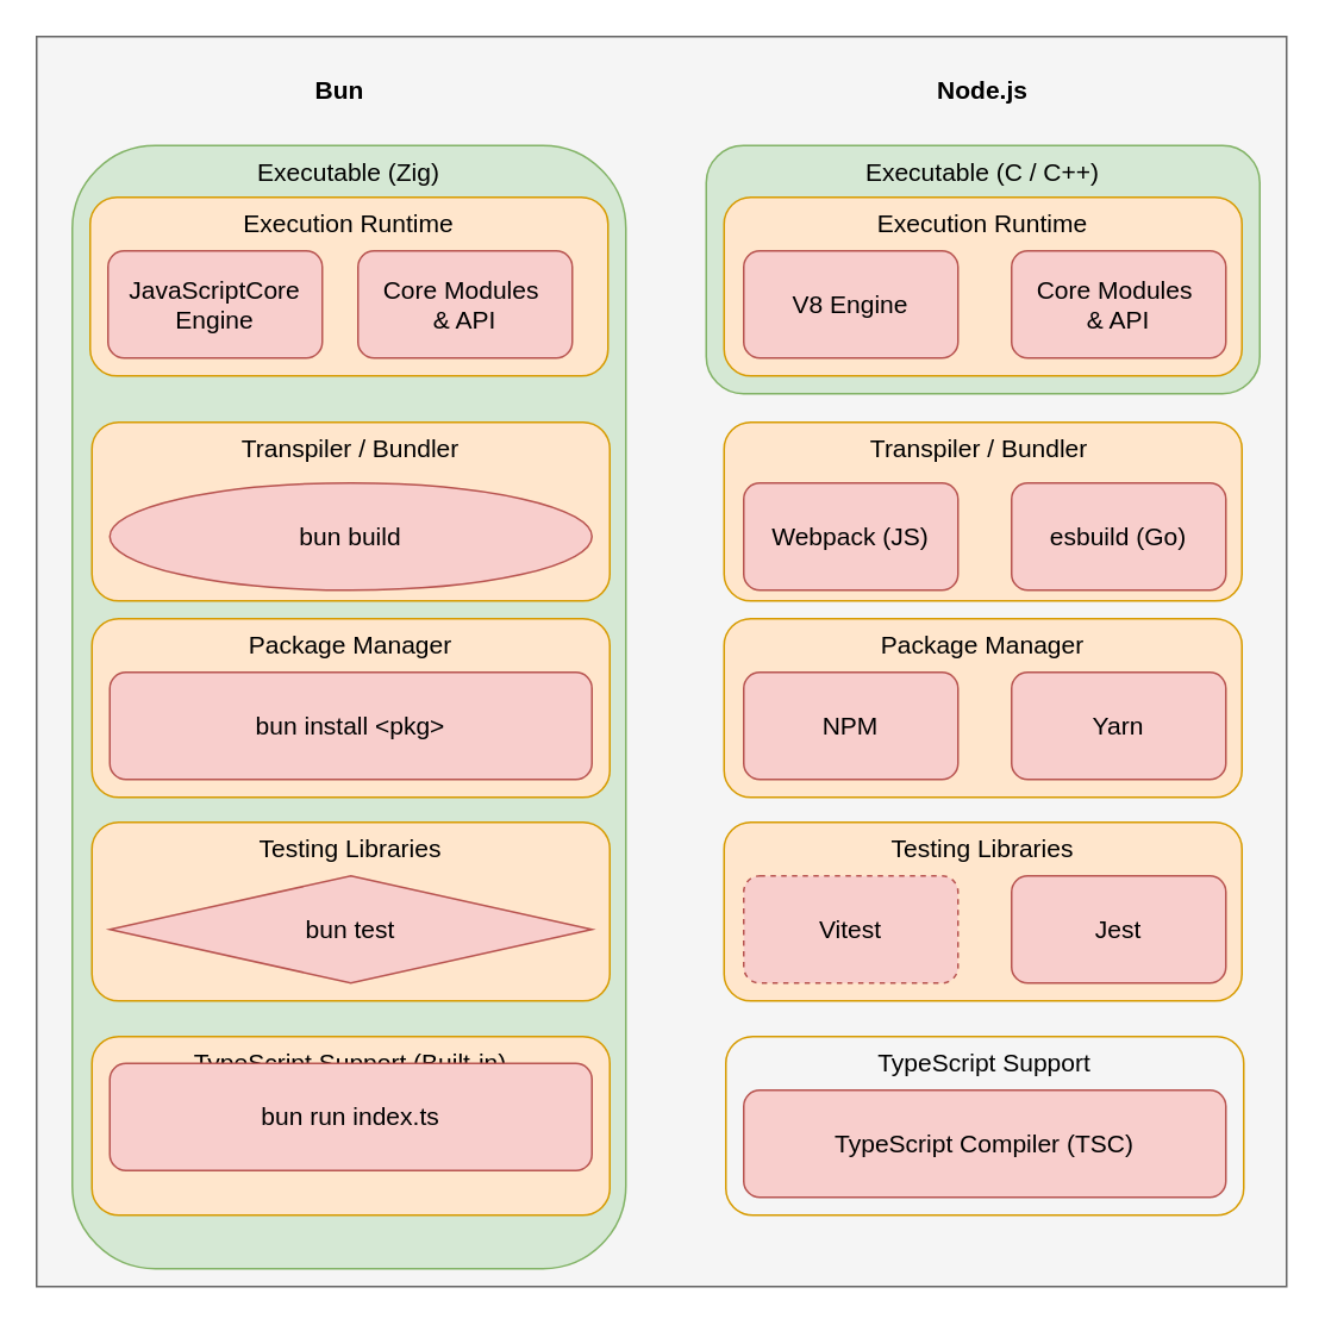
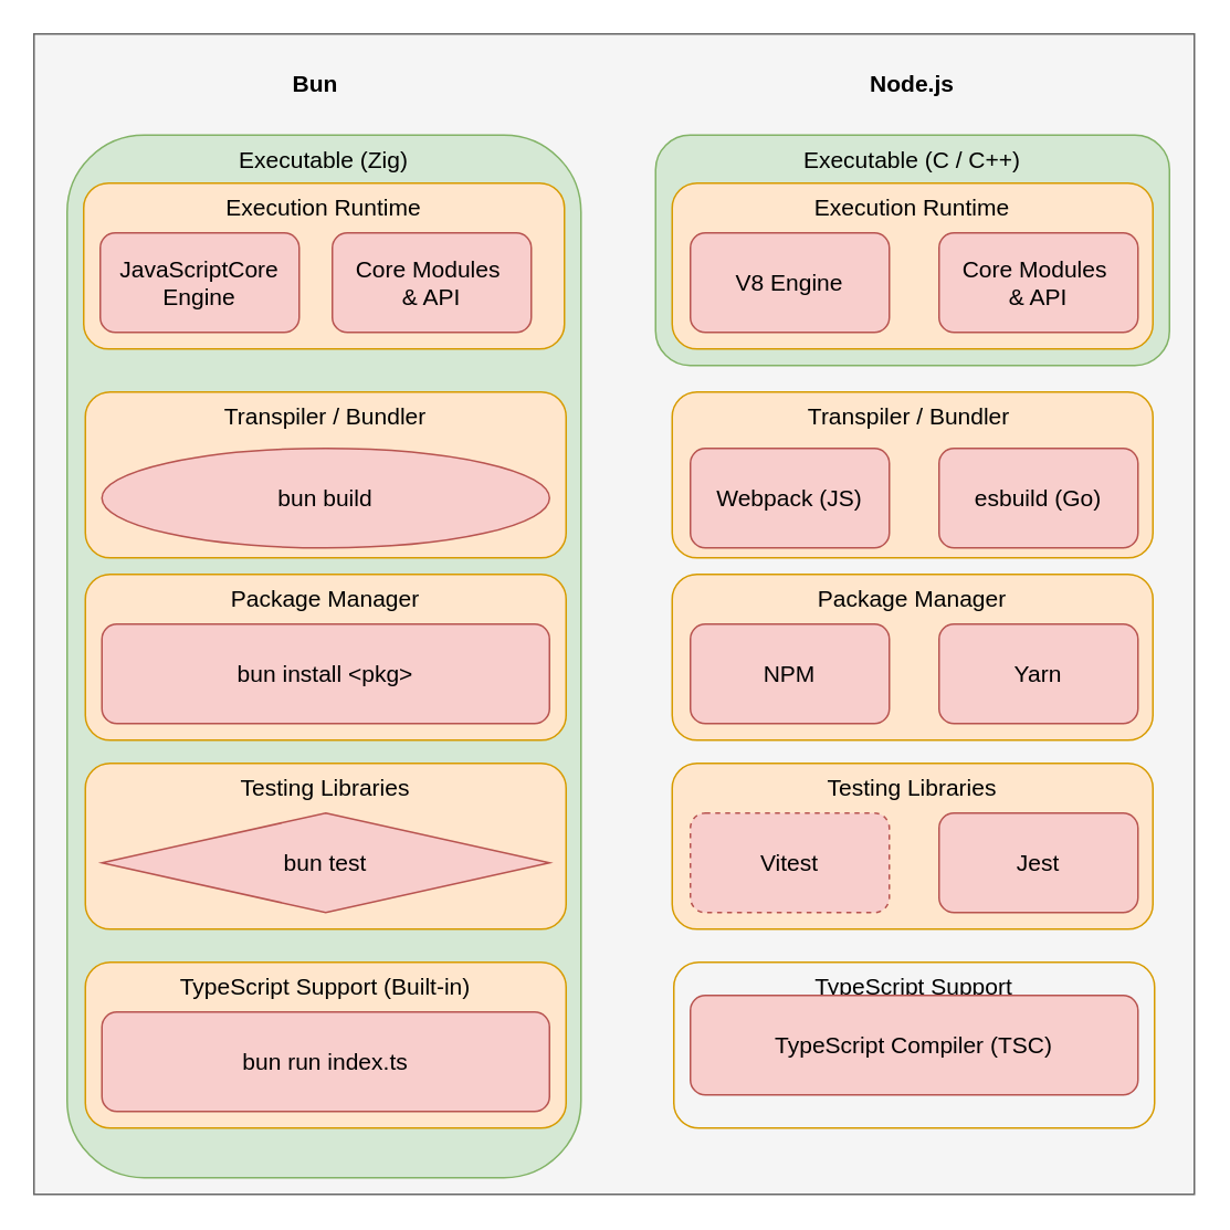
  <mxCell id="0" />
  <mxCell id="1" parent="0" />
  <mxCell id="2" value="" style="whiteSpace=wrap;html=1;aspect=fixed;fillColor=#f5f5f5;fontColor=#333333;strokeColor=#666666;fontSize=14;" parent="1" vertex="1"><mxGeometry x="20" y="20" width="700" height="700" as="geometry" /></mxCell>
  <mxCell id="3" value="&lt;b style=&quot;font-size: 14px;&quot;&gt;&lt;font style=&quot;font-size: 14px;&quot;&gt;Bun&lt;/font&gt;&lt;/b&gt;" style="text;html=1;strokeColor=none;fillColor=none;align=center;verticalAlign=middle;whiteSpace=wrap;rounded=0;fontSize=14;" parent="1" vertex="1"><mxGeometry x="160" y="35" width="60" height="30" as="geometry" /></mxCell>
  <mxCell id="4" value="&lt;b style=&quot;font-size: 14px;&quot;&gt;&lt;font style=&quot;font-size: 14px;&quot;&gt;Node.js&lt;/font&gt;&lt;/b&gt;" style="text;html=1;strokeColor=none;fillColor=none;align=center;verticalAlign=middle;whiteSpace=wrap;rounded=0;fontSize=14;" parent="1" vertex="1"><mxGeometry x="520" y="35" width="60" height="30" as="geometry" /></mxCell>
  <mxCell id="5" value="Executable (Zig)" style="rounded=1;whiteSpace=wrap;html=1;fillColor=#d5e8d4;strokeColor=#82b366;horizontal=1;verticalAlign=top;fontSize=14;" parent="1" vertex="1"><mxGeometry x="40" y="81" width="310" height="629" as="geometry" /></mxCell>
  <mxCell id="6" value="Execution Runtime" style="rounded=1;whiteSpace=wrap;html=1;fillColor=#ffe6cc;strokeColor=#d79b00;align=center;horizontal=1;verticalAlign=top;fontSize=14;" parent="1" vertex="1"><mxGeometry x="50" y="110" width="290" height="100" as="geometry" /></mxCell>
  <mxCell id="7" value="JavaScriptCore Engine" style="rounded=1;whiteSpace=wrap;html=1;fillColor=#f8cecc;strokeColor=#b85450;fontSize=14;" parent="1" vertex="1"><mxGeometry x="60" y="140" width="120" height="60" as="geometry" /></mxCell>
  <mxCell id="8" value="Core Modules&amp;nbsp;&lt;br style=&quot;font-size: 14px;&quot;&gt;&amp;amp; API" style="rounded=1;whiteSpace=wrap;html=1;fillColor=#f8cecc;strokeColor=#b85450;fontSize=14;" parent="1" vertex="1"><mxGeometry x="200" y="140" width="120" height="60" as="geometry" /></mxCell>
  <mxCell id="9" value="Transpiler / Bundler" style="rounded=1;whiteSpace=wrap;html=1;fillColor=#ffe6cc;strokeColor=#d79b00;align=center;horizontal=1;verticalAlign=top;fontSize=14;" parent="1" vertex="1"><mxGeometry x="51" y="236" width="290" height="100" as="geometry" /></mxCell>
  <mxCell id="10" value="Package Manager" style="rounded=1;whiteSpace=wrap;html=1;fillColor=#ffe6cc;strokeColor=#d79b00;align=center;horizontal=1;verticalAlign=top;fontSize=14;" parent="1" vertex="1"><mxGeometry x="51" y="346" width="290" height="100" as="geometry" /></mxCell>
  <mxCell id="11" value="Testing Libraries" style="rounded=1;whiteSpace=wrap;html=1;fillColor=#ffe6cc;strokeColor=#d79b00;align=center;horizontal=1;verticalAlign=top;fontSize=14;" parent="1" vertex="1"><mxGeometry x="51" y="460" width="290" height="100" as="geometry" /></mxCell>
  <mxCell id="12" value="TypeScript Support (Built-in)" style="rounded=1;whiteSpace=wrap;html=1;fillColor=#ffe6cc;strokeColor=#d79b00;align=center;horizontal=1;verticalAlign=top;fontSize=14;" parent="1" vertex="1"><mxGeometry x="51" y="580" width="290" height="100" as="geometry" /></mxCell>
  <mxCell id="13" value="bun install &amp;lt;pkg&amp;gt;" style="rounded=1;whiteSpace=wrap;html=1;fillColor=#f8cecc;strokeColor=#b85450;fontSize=14;" parent="1" vertex="1"><mxGeometry x="61" y="376" width="270" height="60" as="geometry" /></mxCell>
  <mxCell id="14" value="bun test" style="rhombus;whiteSpace=wrap;html=1;fillColor=#f8cecc;strokeColor=#b85450;fontSize=14;" parent="1" vertex="1"><mxGeometry x="61" y="490" width="270" height="60" as="geometry" /></mxCell>
- <mxCell id="15" value="bun run index.ts" style="rounded=1;whiteSpace=wrap;html=1;fillColor=#f8cecc;strokeColor=#b85450;fontSize=14;" parent="1" vertex="1"><mxGeometry x="61" y="595" width="270" height="60" as="geometry" /></mxCell>
+ <mxCell id="15" value="bun run index.ts" style="rounded=1;whiteSpace=wrap;html=1;fillColor=#f8cecc;strokeColor=#b85450;fontSize=14;" parent="1" vertex="1"><mxGeometry x="61" y="610" width="270" height="60" as="geometry" /></mxCell>
  <mxCell id="16" value="bun build" style="ellipse;whiteSpace=wrap;html=1;fillColor=#f8cecc;strokeColor=#b85450;fontSize=14;" parent="1" vertex="1"><mxGeometry x="61" y="270" width="270" height="60" as="geometry" /></mxCell>
  <mxCell id="17" value="Executable (C / C++)" style="rounded=1;whiteSpace=wrap;html=1;fillColor=#d5e8d4;strokeColor=#82b366;horizontal=1;verticalAlign=top;fontSize=14;" parent="1" vertex="1"><mxGeometry x="395" y="81" width="310" height="139" as="geometry" /></mxCell>
  <mxCell id="18" value="Execution Runtime" style="rounded=1;whiteSpace=wrap;html=1;fillColor=#ffe6cc;strokeColor=#d79b00;align=center;horizontal=1;verticalAlign=top;fontSize=14;" parent="1" vertex="1"><mxGeometry x="405" y="110" width="290" height="100" as="geometry" /></mxCell>
  <mxCell id="19" value="V8 Engine" style="rounded=1;whiteSpace=wrap;html=1;fillColor=#f8cecc;strokeColor=#b85450;fontSize=14;" parent="1" vertex="1"><mxGeometry x="416" y="140" width="120" height="60" as="geometry" /></mxCell>
  <mxCell id="20" value="Core Modules&amp;nbsp;&lt;br style=&quot;font-size: 14px;&quot;&gt;&amp;amp; API" style="rounded=1;whiteSpace=wrap;html=1;fillColor=#f8cecc;strokeColor=#b85450;fontSize=14;" parent="1" vertex="1"><mxGeometry x="566" y="140" width="120" height="60" as="geometry" /></mxCell>
  <mxCell id="21" value="Package Manager" style="rounded=1;whiteSpace=wrap;html=1;fillColor=#ffe6cc;strokeColor=#d79b00;align=center;horizontal=1;verticalAlign=top;fontSize=14;" parent="1" vertex="1"><mxGeometry x="405" y="346" width="290" height="100" as="geometry" /></mxCell>
  <mxCell id="22" value="NPM" style="rounded=1;whiteSpace=wrap;html=1;fillColor=#f8cecc;strokeColor=#b85450;fontSize=14;" parent="1" vertex="1"><mxGeometry x="416" y="376" width="120" height="60" as="geometry" /></mxCell>
  <mxCell id="23" value="Yarn" style="rounded=1;whiteSpace=wrap;html=1;fillColor=#f8cecc;strokeColor=#b85450;fontSize=14;" parent="1" vertex="1"><mxGeometry x="566" y="376" width="120" height="60" as="geometry" /></mxCell>
  <mxCell id="24" value="Transpiler / Bundler&amp;nbsp;" style="rounded=1;whiteSpace=wrap;html=1;fillColor=#ffe6cc;strokeColor=#d79b00;align=center;horizontal=1;verticalAlign=top;fontSize=14;" parent="1" vertex="1"><mxGeometry x="405" y="236" width="290" height="100" as="geometry" /></mxCell>
  <mxCell id="25" value="Testing Libraries" style="rounded=1;whiteSpace=wrap;html=1;fillColor=#ffe6cc;strokeColor=#d79b00;align=center;horizontal=1;verticalAlign=top;fontSize=14;" parent="1" vertex="1"><mxGeometry x="405" y="460" width="290" height="100" as="geometry" /></mxCell>
  <mxCell id="26" value="Vitest" style="rounded=1;whiteSpace=wrap;html=1;fillColor=#f8cecc;strokeColor=#b85450;fontSize=14;dashed=1;" parent="1" vertex="1"><mxGeometry x="416" y="490" width="120" height="60" as="geometry" /></mxCell>
  <mxCell id="27" value="Jest" style="rounded=1;whiteSpace=wrap;html=1;fillColor=#f8cecc;strokeColor=#b85450;fontSize=14;" parent="1" vertex="1"><mxGeometry x="566" y="490" width="120" height="60" as="geometry" /></mxCell>
  <mxCell id="28" value="Webpack (JS)" style="rounded=1;whiteSpace=wrap;html=1;fillColor=#f8cecc;strokeColor=#b85450;fontSize=14;" parent="1" vertex="1"><mxGeometry x="416" y="270" width="120" height="60" as="geometry" /></mxCell>
  <mxCell id="29" value="esbuild (Go)" style="rounded=1;whiteSpace=wrap;html=1;fillColor=#f8cecc;strokeColor=#b85450;fontSize=14;" parent="1" vertex="1"><mxGeometry x="566" y="270" width="120" height="60" as="geometry" /></mxCell>
  <mxCell id="30" value="TypeScript Support" style="rounded=1;whiteSpace=wrap;html=1;fillColor=#f5f5f5;strokeColor=#d79b00;align=center;horizontal=1;verticalAlign=top;fontSize=14;" parent="1" vertex="1"><mxGeometry x="406" y="580" width="290" height="100" as="geometry" /></mxCell>
- <mxCell id="31" value="TypeScript Compiler (TSC)" style="rounded=1;whiteSpace=wrap;html=1;fillColor=#f8cecc;strokeColor=#b85450;fontSize=14;" parent="1" vertex="1"><mxGeometry x="416" y="610" width="270" height="60" as="geometry" /></mxCell>
+ <mxCell id="31" value="TypeScript Compiler (TSC)" style="rounded=1;whiteSpace=wrap;html=1;fillColor=#f8cecc;strokeColor=#b85450;fontSize=14;" parent="1" vertex="1"><mxGeometry x="416" y="600" width="270" height="60" as="geometry" /></mxCell>
